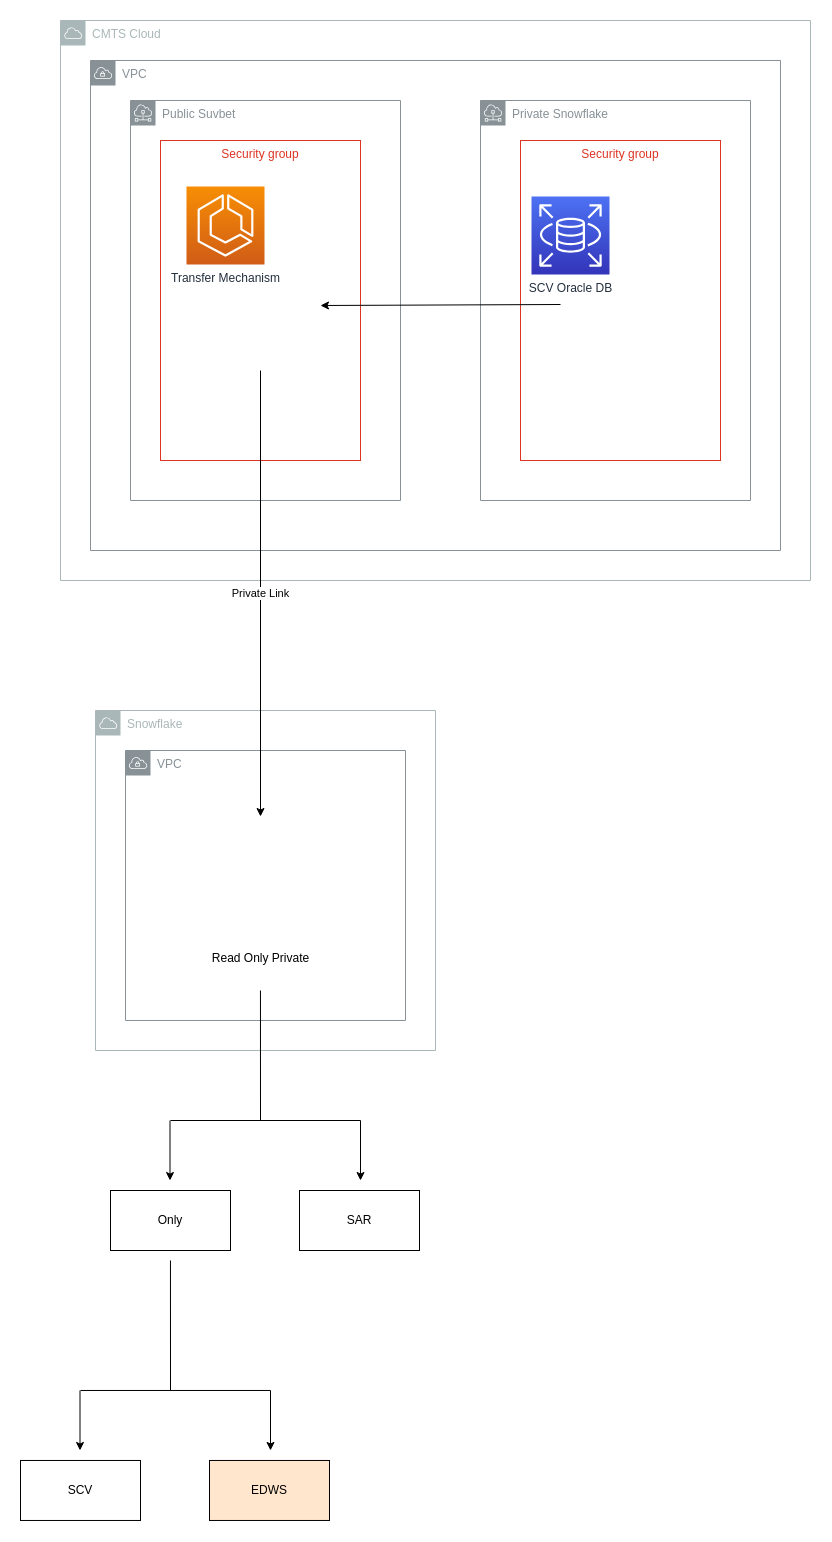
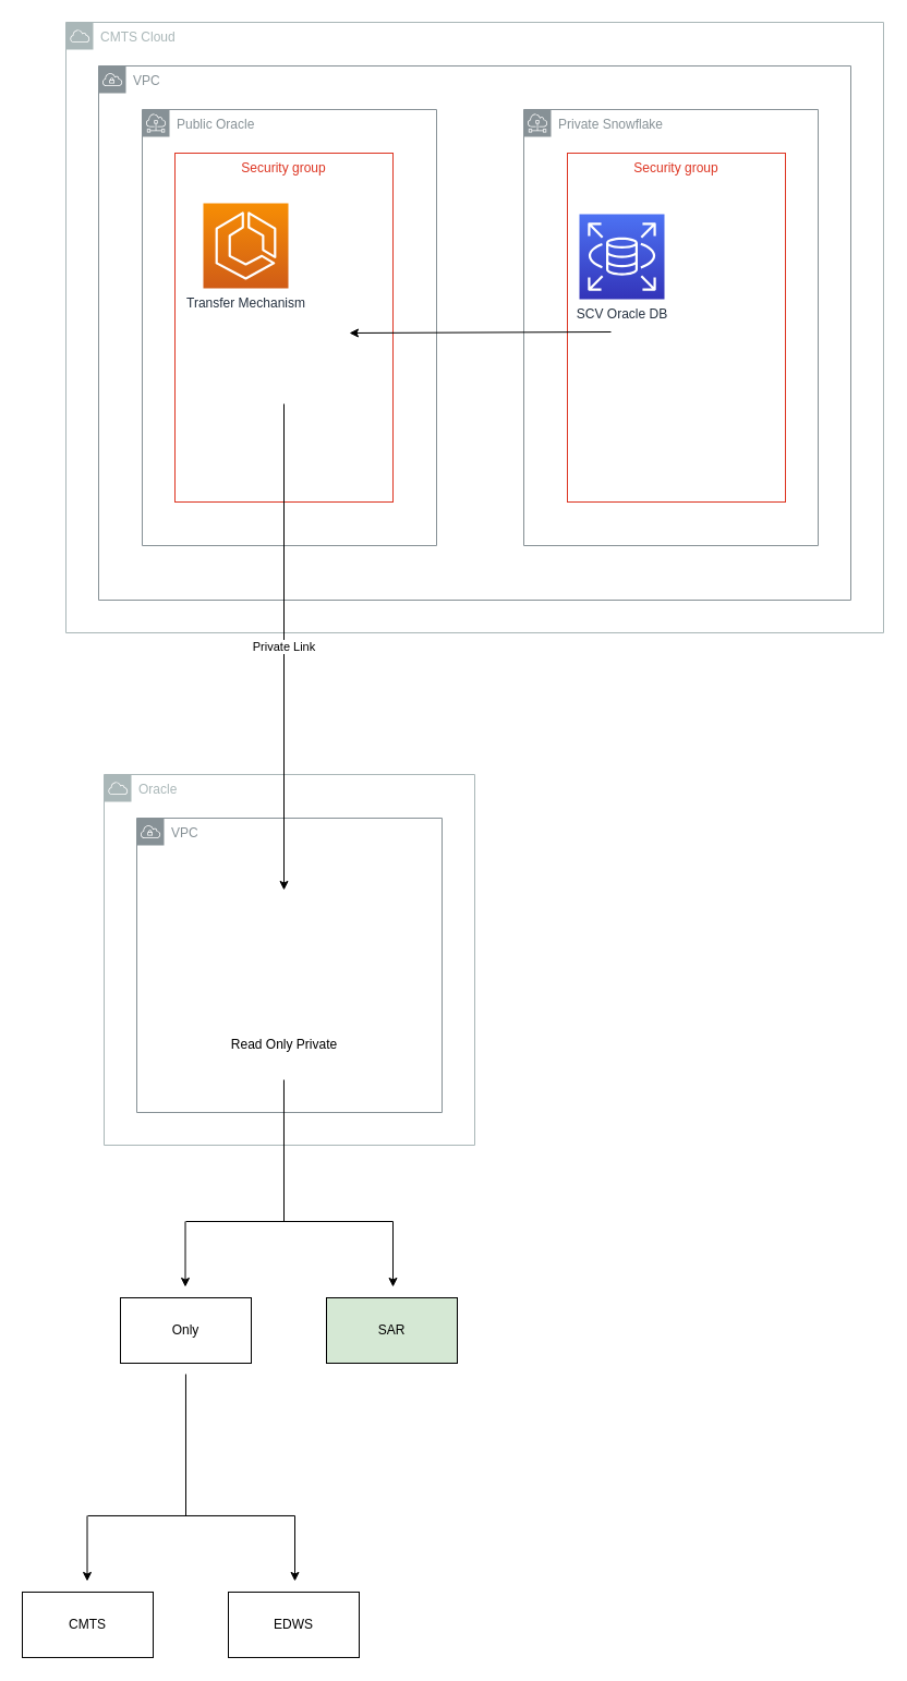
  <mxCell id="0" />
  <mxCell id="1" parent="0" />
  <mxCell id="2" value="CMTS Cloud" style="outlineConnect=0;gradientColor=none;html=1;whiteSpace=wrap;fontSize=12;fontStyle=0;shape=mxgraph.aws4.group;grIcon=mxgraph.aws4.group_aws_cloud;strokeColor=#AAB7B8;fillColor=none;verticalAlign=top;align=left;spacingLeft=30;fontColor=#AAB7B8;dashed=0;" vertex="1" parent="1"><mxGeometry x="60" y="20" width="750" height="560" as="geometry" /></mxCell>
  <mxCell id="3" value="VPC" style="outlineConnect=0;gradientColor=none;html=1;whiteSpace=wrap;fontSize=12;fontStyle=0;shape=mxgraph.aws4.group;grIcon=mxgraph.aws4.group_vpc;strokeColor=#879196;fillColor=none;verticalAlign=top;align=left;spacingLeft=30;fontColor=#879196;dashed=0;" vertex="1" parent="1"><mxGeometry x="90" y="60" width="690" height="490" as="geometry" /></mxCell>
- <mxCell id="4" value="Public Suvbet" style="outlineConnect=0;gradientColor=none;html=1;whiteSpace=wrap;fontSize=12;fontStyle=0;shape=mxgraph.aws4.group;grIcon=mxgraph.aws4.group_subnet;strokeColor=#879196;fillColor=none;verticalAlign=top;align=left;spacingLeft=30;fontColor=#879196;dashed=0;" vertex="1" parent="1"><mxGeometry x="130" y="100" width="270" height="400" as="geometry" /></mxCell>
+ <mxCell id="4" value="Public Oracle" style="outlineConnect=0;gradientColor=none;html=1;whiteSpace=wrap;fontSize=12;fontStyle=0;shape=mxgraph.aws4.group;grIcon=mxgraph.aws4.group_subnet;strokeColor=#879196;fillColor=none;verticalAlign=top;align=left;spacingLeft=30;fontColor=#879196;dashed=0;" vertex="1" parent="1"><mxGeometry x="130" y="100" width="270" height="400" as="geometry" /></mxCell>
  <mxCell id="5" value="Private Snowflake" style="outlineConnect=0;gradientColor=none;html=1;whiteSpace=wrap;fontSize=12;fontStyle=0;shape=mxgraph.aws4.group;grIcon=mxgraph.aws4.group_subnet;strokeColor=#879196;fillColor=none;verticalAlign=top;align=left;spacingLeft=30;fontColor=#879196;dashed=0;" vertex="1" parent="1"><mxGeometry x="480" y="100" width="270" height="400" as="geometry" /></mxCell>
  <mxCell id="6" value="Security group" style="fillColor=none;strokeColor=#DD3522;verticalAlign=top;fontStyle=0;fontColor=#DD3522;" vertex="1" parent="1"><mxGeometry x="160" y="140" width="200" height="320" as="geometry" /></mxCell>
  <mxCell id="7" value="Security group" style="fillColor=none;strokeColor=#DD3522;verticalAlign=top;fontStyle=0;fontColor=#DD3522;" vertex="1" parent="1"><mxGeometry x="520" y="140" width="200" height="320" as="geometry" /></mxCell>
  <mxCell id="8" value="SCV Oracle DB" style="outlineConnect=0;fontColor=#232F3E;gradientColor=#4D72F3;gradientDirection=north;fillColor=#3334B9;strokeColor=#ffffff;dashed=0;verticalLabelPosition=bottom;verticalAlign=top;align=center;html=1;fontSize=12;fontStyle=0;aspect=fixed;shape=mxgraph.aws4.resourceIcon;resIcon=mxgraph.aws4.rds;" vertex="1" parent="1"><mxGeometry x="531" y="196" width="78" height="78" as="geometry" /></mxCell>
  <mxCell id="9" value="Transfer Mechanism" style="outlineConnect=0;fontColor=#232F3E;gradientColor=#F78E04;gradientDirection=north;fillColor=#D05C17;strokeColor=#ffffff;dashed=0;verticalLabelPosition=bottom;verticalAlign=top;align=center;html=1;fontSize=12;fontStyle=0;aspect=fixed;shape=mxgraph.aws4.resourceIcon;resIcon=mxgraph.aws4.ecs;" vertex="1" parent="1"><mxGeometry x="186" y="186" width="78" height="78" as="geometry" /></mxCell>
- <mxCell id="10" value="Snowflake" style="outlineConnect=0;gradientColor=none;html=1;whiteSpace=wrap;fontSize=12;fontStyle=0;shape=mxgraph.aws4.group;grIcon=mxgraph.aws4.group_aws_cloud;strokeColor=#AAB7B8;fillColor=none;verticalAlign=top;align=left;spacingLeft=30;fontColor=#AAB7B8;dashed=0;" vertex="1" parent="1"><mxGeometry x="95" y="710" width="340" height="340" as="geometry" /></mxCell>
+ <mxCell id="10" value="Oracle" style="outlineConnect=0;gradientColor=none;html=1;whiteSpace=wrap;fontSize=12;fontStyle=0;shape=mxgraph.aws4.group;grIcon=mxgraph.aws4.group_aws_cloud;strokeColor=#AAB7B8;fillColor=none;verticalAlign=top;align=left;spacingLeft=30;fontColor=#AAB7B8;dashed=0;" vertex="1" parent="1"><mxGeometry x="95" y="710" width="340" height="340" as="geometry" /></mxCell>
  <mxCell id="11" value="VPC" style="outlineConnect=0;gradientColor=none;html=1;whiteSpace=wrap;fontSize=12;fontStyle=0;shape=mxgraph.aws4.group;grIcon=mxgraph.aws4.group_vpc;strokeColor=#879196;fillColor=none;verticalAlign=top;align=left;spacingLeft=30;fontColor=#879196;dashed=0;" vertex="1" parent="1"><mxGeometry x="125" y="750" width="280" height="270" as="geometry" /></mxCell>
  <mxCell id="12" value="Read Only Private" style="shape=image;html=1;verticalAlign=top;verticalLabelPosition=bottom;labelBackgroundColor=#ffffff;imageAspect=0;aspect=fixed;image=https://cdn2.iconfinder.com/data/icons/amazon-aws-stencils/100/Database_copy_DynamoDB_Table-128.png" vertex="1" parent="1"><mxGeometry x="196" y="816" width="128" height="128" as="geometry" /></mxCell>
  <mxCell id="13" value="Private Link" style="endArrow=classic;html=1;" edge="1" parent="1" target="12"><mxGeometry width="50" height="50" relative="1" as="geometry"><mxPoint x="260" y="370" as="sourcePoint" /><mxPoint x="260" y="816" as="targetPoint" /></mxGeometry></mxCell>
  <mxCell id="14" value="Only" style="rounded=0;whiteSpace=wrap;html=1;" vertex="1" parent="1"><mxGeometry x="110" y="1190" width="120" height="60" as="geometry" /></mxCell>
- <mxCell id="15" value="SAR" style="rounded=0;whiteSpace=wrap;html=1;" vertex="1" parent="1"><mxGeometry x="299" y="1190" width="120" height="60" as="geometry" /></mxCell>
+ <mxCell id="15" value="SAR" style="rounded=0;whiteSpace=wrap;html=1;fillColor=#d5e8d4;" vertex="1" parent="1"><mxGeometry x="299" y="1190" width="120" height="60" as="geometry" /></mxCell>
  <mxCell id="16" value="" style="endArrow=none;html=1;" edge="1" parent="1"><mxGeometry width="50" height="50" relative="1" as="geometry"><mxPoint x="170" y="1120" as="sourcePoint" /><mxPoint x="360" y="1120" as="targetPoint" /></mxGeometry></mxCell>
  <mxCell id="17" value="" style="endArrow=none;html=1;entryX=0.482;entryY=0.889;entryDx=0;entryDy=0;entryPerimeter=0;" edge="1" parent="1" target="11"><mxGeometry width="50" height="50" relative="1" as="geometry"><mxPoint x="260" y="1120" as="sourcePoint" /><mxPoint x="520" y="1120" as="targetPoint" /></mxGeometry></mxCell>
  <mxCell id="18" value="" style="endArrow=classic;html=1;" edge="1" parent="1"><mxGeometry width="50" height="50" relative="1" as="geometry"><mxPoint x="360" y="1120" as="sourcePoint" /><mxPoint x="360" y="1180" as="targetPoint" /></mxGeometry></mxCell>
  <mxCell id="19" value="" style="endArrow=classic;html=1;" edge="1" parent="1"><mxGeometry width="50" height="50" relative="1" as="geometry"><mxPoint x="169.5" y="1120" as="sourcePoint" /><mxPoint x="169.5" y="1180" as="targetPoint" /></mxGeometry></mxCell>
- <mxCell id="20" value="SCV" style="rounded=0;whiteSpace=wrap;html=1;" vertex="1" parent="1"><mxGeometry x="20" y="1459.97" width="120" height="60" as="geometry" /></mxCell>
- <mxCell id="21" value="EDWS" style="rounded=0;whiteSpace=wrap;html=1;fillColor=#ffe6cc;" vertex="1" parent="1"><mxGeometry x="209" y="1459.97" width="120" height="60" as="geometry" /></mxCell>
+ <mxCell id="20" value="CMTS" style="rounded=0;whiteSpace=wrap;html=1;" vertex="1" parent="1"><mxGeometry x="20" y="1459.97" width="120" height="60" as="geometry" /></mxCell>
+ <mxCell id="21" value="EDWS" style="rounded=0;whiteSpace=wrap;html=1;" vertex="1" parent="1"><mxGeometry x="209" y="1459.97" width="120" height="60" as="geometry" /></mxCell>
  <mxCell id="22" value="" style="endArrow=none;html=1;" edge="1" parent="1"><mxGeometry width="50" height="50" relative="1" as="geometry"><mxPoint y="1389.97" as="sourcePoint" x="80" /><mxPoint x="270" y="1389.97" as="targetPoint" /></mxGeometry></mxCell>
  <mxCell id="23" value="" style="endArrow=none;html=1;entryX=0.482;entryY=0.889;entryDx=0;entryDy=0;entryPerimeter=0;" edge="1" parent="1"><mxGeometry width="50" height="50" relative="1" as="geometry"><mxPoint x="170" y="1389.97" as="sourcePoint" /><mxPoint x="169.96" y="1260" as="targetPoint" /></mxGeometry></mxCell>
  <mxCell id="24" value="" style="endArrow=classic;html=1;" edge="1" parent="1"><mxGeometry width="50" height="50" relative="1" as="geometry"><mxPoint x="270" y="1389.97" as="sourcePoint" /><mxPoint x="270" y="1449.97" as="targetPoint" /></mxGeometry></mxCell>
  <mxCell id="25" value="" style="endArrow=classic;html=1;" edge="1" parent="1"><mxGeometry width="50" height="50" relative="1" as="geometry"><mxPoint x="79.5" y="1389.97" as="sourcePoint" /><mxPoint x="79.5" y="1449.97" as="targetPoint" /></mxGeometry></mxCell>
  <mxCell id="26" value="" style="endArrow=classic;html=1;" edge="1" parent="1"><mxGeometry width="50" height="50" relative="1" as="geometry"><mxPoint x="560" y="304" as="sourcePoint" /><mxPoint x="320" y="305" as="targetPoint" /></mxGeometry></mxCell>
